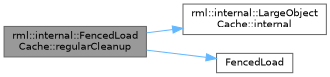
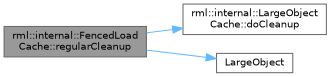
  digraph {
    rankdir=LR
    node [color=grey40 fillcolor=white fontname=Helvetica fontsize=10 shape=box style=filled]
    edge [color=steelblue1 fontname=Helvetica fontsize=10 labelfontname=Helvetica labelfontsize=10 style=solid]
    n1 [color=gray40 fillcolor=grey60 fontcolor=black height=0.2 label="rml::internal::FencedLoad\lCache::regularCleanup" width=0.4]
-   n2 [height=0.2 label="rml::internal::LargeObject\lCache::internal" width=0.4]
-   n3 [height=0.2 label=FencedLoad width=0.4]
+   n2 [height=0.2 label="rml::internal::LargeObject\lCache::doCleanup" width=0.4]
+   n3 [height=0.2 label=LargeObject width=0.4]
    n1 -> n2
    n1 -> n3
  }
